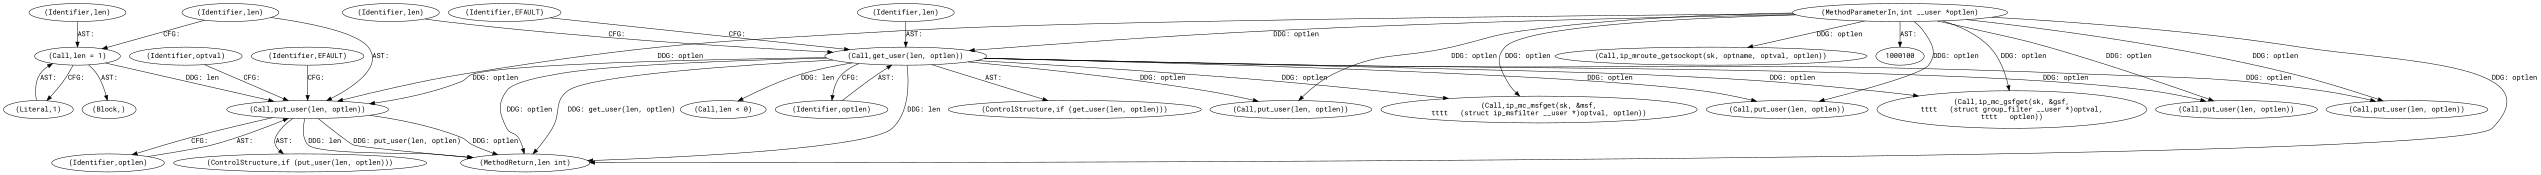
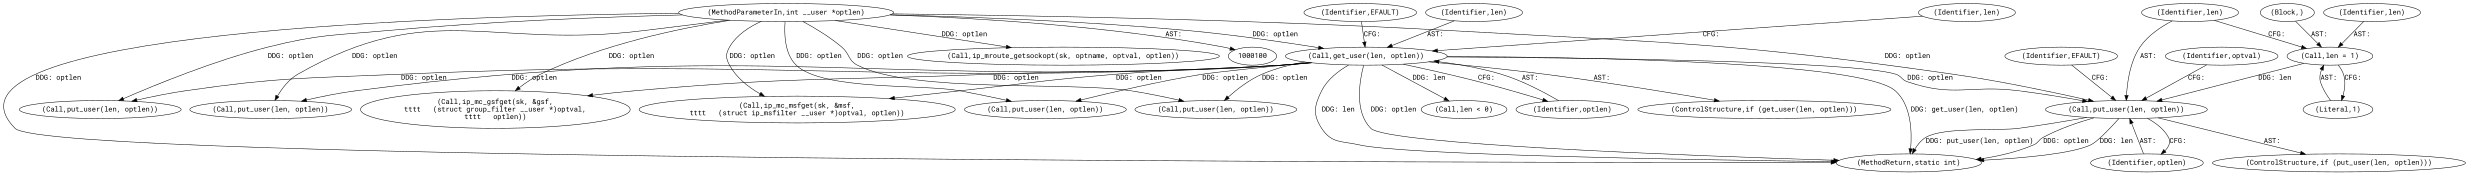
  digraph {
    fontname="Roboto Mono"
    node [fontname="Roboto Mono"]
    edge [fontname="Roboto Mono"]
    n1 [label="(Call,put_user(len, optlen))"]
-   n2 [label="(MethodReturn,len int)"]
+   n2 [label="(MethodReturn,static int)"]
    n3 [label="(Identifier,optlen)"]
    n4 [label="(ControlStructure,if (put_user(len, optlen)))"]
    n5 [label="(Call,len = 1)"]
    n6 [label="(Literal,1)"]
    n7 [label="(Block,)"]
    n8 [label="(Call,get_user(len, optlen))"]
    n9 [label="(Call,put_user(len, optlen))"]
    n10 [label="(Call,len < 0)"]
    n11 [label="(Call,put_user(len, optlen))"]
    n12 [label="(Call,ip_mc_gsfget(sk, &gsf,\n\t\t\t\t   (struct group_filter __user *)optval,\n\t\t\t\t   optlen))"]
    n13 [label="(Identifier,optlen)"]
    n14 [label="(Call,put_user(len, optlen))"]
    n15 [label="(Call,put_user(len, optlen))"]
    n16 [label="(ControlStructure,if (get_user(len, optlen)))"]
    n17 [label="(Call,ip_mc_msfget(sk, &msf,\n\t\t\t\t   (struct ip_msfilter __user *)optval, optlen))"]
    n18 [label="(MethodParameterIn,int __user *optlen)"]
    n19 [label="(Call,ip_mroute_getsockopt(sk, optname, optval, optlen))"]
    1000100
    n21 [label="(Identifier,len)"]
    n22 [label="(Identifier,EFAULT)"]
    n23 [label="(Identifier,len)"]
    n24 [label="(Identifier,len)"]
    n25 [label="(Identifier,len)"]
    n26 [label="(Identifier,optval)"]
    n27 [label="(Identifier,EFAULT)"]
    n1 -> n2 [label="DDG: len"]
    n1 -> n2 [label="DDG: put_user(len, optlen)"]
    n1 -> n2 [label="DDG: optlen"]
    n1 -> n3 [label="CFG: "]
    n1 -> n4 [label="AST: "]
    n3 -> n1 [label="AST: "]
    n5 -> n1 [label="DDG: len"]
    n5 -> n6 [label="CFG: "]
-   n5 -> n7 [label="AST: "]
+   n7 -> n5 [label="AST: "]
    n6 -> n5 [label="AST: "]
    n8 -> n1 [label="DDG: optlen"]
    n8 -> n2 [label="DDG: len"]
    n8 -> n2 [label="DDG: optlen"]
    n8 -> n2 [label="DDG: get_user(len, optlen)"]
    n8 -> n9 [label="DDG: optlen"]
    n8 -> n10 [label="DDG: len"]
    n8 -> n11 [label="DDG: optlen"]
    n8 -> n12 [label="DDG: optlen"]
    n8 -> n13 [label="CFG: "]
    n8 -> n14 [label="DDG: optlen"]
    n8 -> n15 [label="DDG: optlen"]
    n8 -> n16 [label="AST: "]
    n8 -> n17 [label="DDG: optlen"]
    n13 -> n8 [label="AST: "]
    n18 -> n1 [label="DDG: optlen"]
    n18 -> n2 [label="DDG: optlen"]
    n18 -> n8 [label="DDG: optlen"]
    n18 -> n9 [label="DDG: optlen"]
    n18 -> n11 [label="DDG: optlen"]
    n18 -> n12 [label="DDG: optlen"]
    n18 -> n14 [label="DDG: optlen"]
    n18 -> n15 [label="DDG: optlen"]
    n18 -> n17 [label="DDG: optlen"]
    n18 -> n19 [label="DDG: optlen"]
    n18 -> 1000100 [label="AST: "]
    n21 -> n5 [label="AST: "]
    n22 -> n8 [label="CFG: "]
    n23 -> n1 [label="AST: "]
    n23 -> n5 [label="CFG: "]
    n24 -> n8 [label="AST: "]
    n25 -> n8 [label="CFG: "]
    n26 -> n1 [label="CFG: "]
    n27 -> n1 [label="CFG: "]
  }
